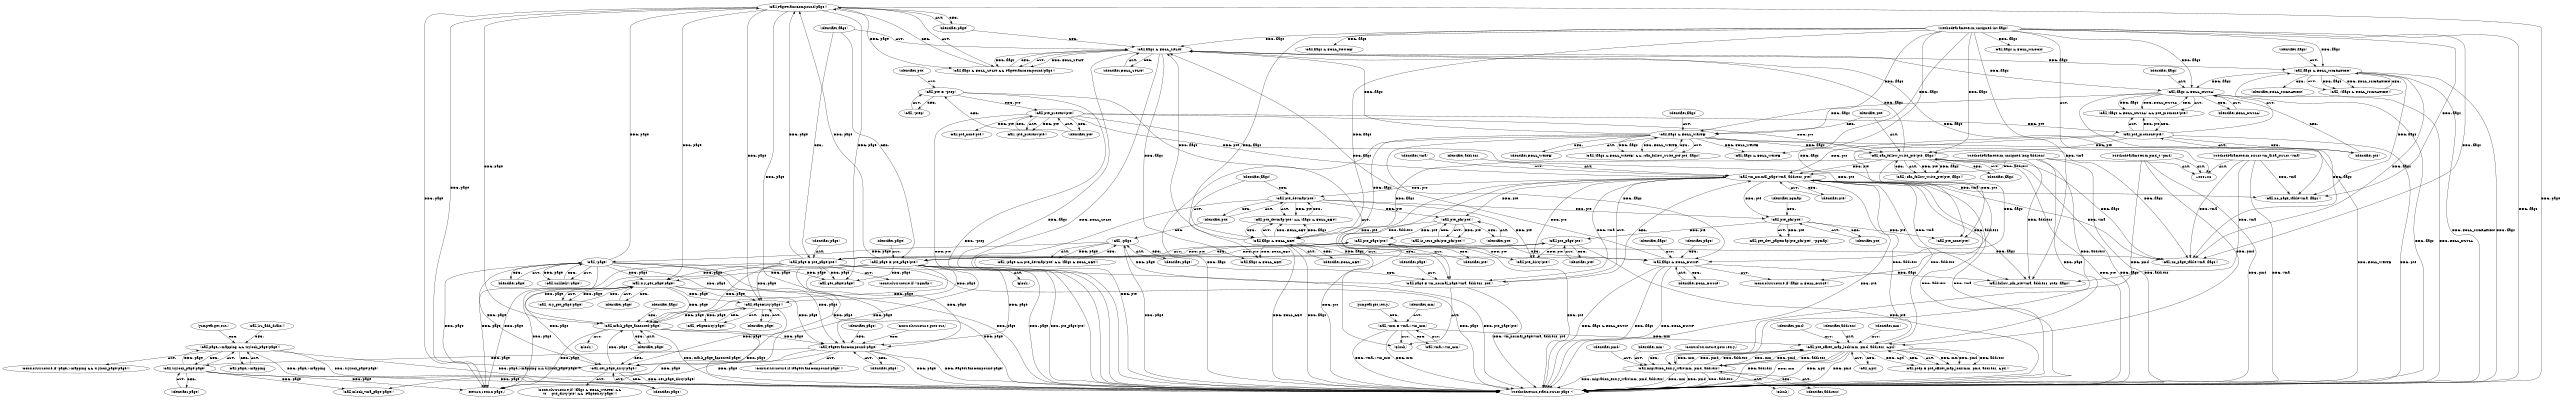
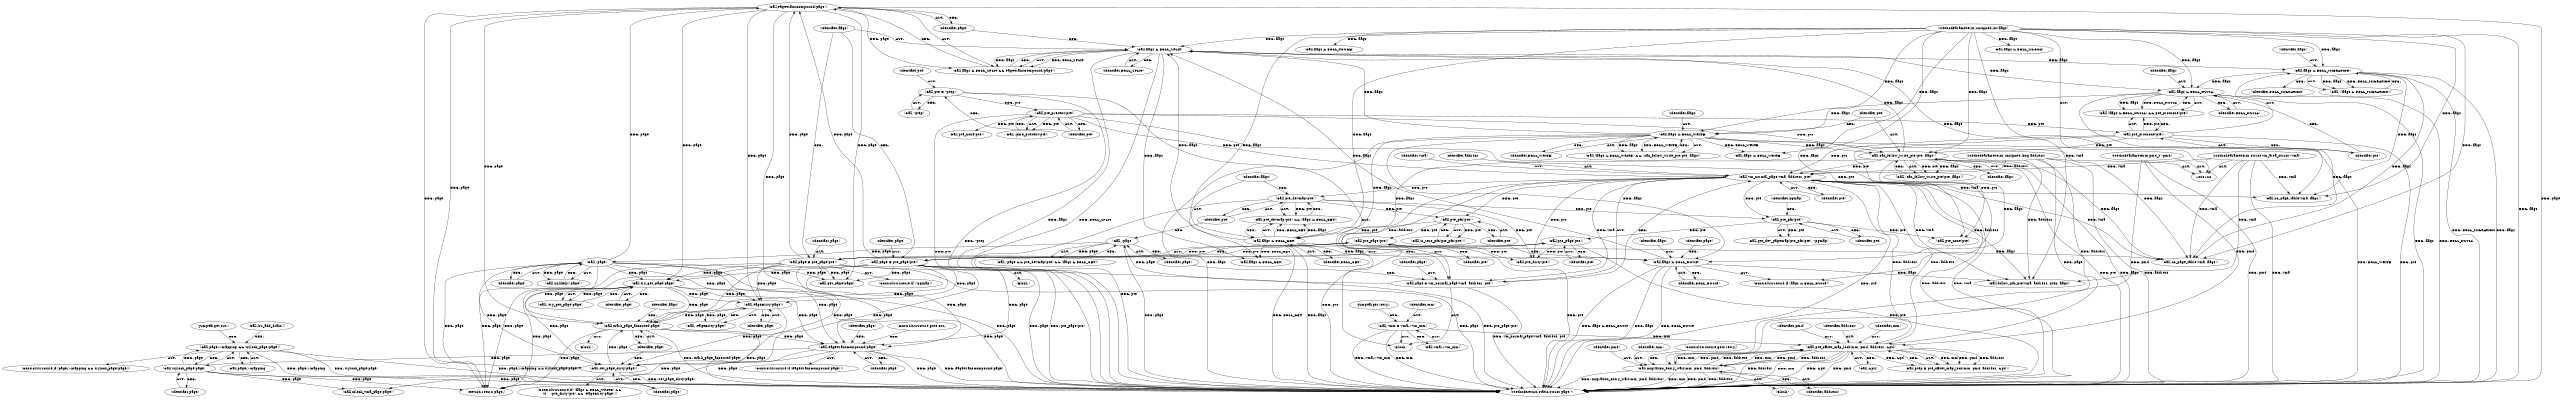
  digraph {
    n1 [label="(Call,page->mapping && trylock_page(page))"]
    n2 [label="(Call,trylock_page(page))"]
    n3 [label="(ControlStructure,if (page->mapping && trylock_page(page)))"]
    n4 [label="(MethodReturn,static struct page *)"]
    n5 [label="(Call,page->mapping)"]
    n6 [label="(Return,return page;)"]
    n7 [label="(Call,mlock_vma_page(page))"]
    n8 [label="(Identifier,page)"]
    n9 [label="(Call,PageTransCompound(page))"]
    n10 [label="(Identifier,page)"]
    n11 [label="(ControlStructure,if (PageTransCompound(page)))"]
    n12 [label="(Call,PageTransCompound(page))"]
    n13 [label="(Call,try_get_page(page))"]
    n14 [label="(Call,mark_page_accessed(page))"]
    n15 [label="(Call,set_page_dirty(page))"]
    n16 [label="(Call,PageDirty(page))"]
    n17 [label="(Call,get_page(page))"]
    n18 [label="(Identifier,page)"]
    n19 [label="(Call,flags & FOLL_SPLIT && PageTransCompound(page))"]
    n20 [label="(Identifier,page)"]
    n21 [label="(Call,!try_get_page(page))"]
    n22 [label="(Identifier,page)"]
    n23 [label="(Block,)"]
    n24 [label="(Identifier,page)"]
    n25 [label="(ControlStructure,if ((flags & FOLL_WRITE) &&\n \t\t    !pte_dirty(pte) && !PageDirty(page)))"]
    n26 [label="(Call,!PageDirty(page))"]
    n27 [label="(Identifier,page)"]
    n28 [label="(Call,flags & FOLL_SPLIT)"]
    n29 [label="(Call,page = pte_page(pte))"]
    n30 [label="(Call,pte_page(pte))"]
    n31 [label="(ControlStructure,if (*pgmap))"]
    n32 [label="(Call,pte_dirty(pte))"]
    n33 [label="(Identifier,pte)"]
    n34 [label="(Call,pte_pfn(pte))"]
    n35 [label="(Identifier,pte)"]
    n36 [label="(Call,pte_none(pte))"]
    n37 [label="(Call,get_dev_pagemap(pte_pfn(pte), *pgmap))"]
    n38 [label="(Call,vm_normal_page(vma, address, pte))"]
    n39 [label="(Call,pte_offset_map_lock(mm, pmd, address, &ptl))"]
    n40 [label="(Call,pte_devmap(pte))"]
    n41 [label="(Call,page = vm_normal_page(vma, address, pte))"]
    n42 [label="(Call,pte_pfn(pte))"]
    n43 [label="(Call,no_page_table(vma, flags))"]
    n44 [label="(Identifier,pte)"]
    n45 [label="(Call,follow_pfn_pte(vma, address, ptep, flags))"]
    n46 [label="(Call,no_page_table(vma, flags))"]
    n47 [label="(Call,migration_entry_wait(mm, pmd, address))"]
    n48 [label="(Call,&ptl)"]
    n49 [label="(Call,ptep = pte_offset_map_lock(mm, pmd, address, &ptl))"]
    n50 [label="(Call,pte_devmap(pte) && (flags & FOLL_GET))"]
    n51 [label="(Identifier,pte)"]
    n52 [label="(Block,)"]
    n53 [label="(Call,!page)"]
    n54 [label="(Call,pte_page(pte))"]
    n55 [label="(Identifier,pte)"]
    n56 [label="(Call,is_zero_pfn(pte_pfn(pte)))"]
    n57 [label="(MethodParameterIn,struct vm_area_struct *vma)"]
    1000108
    n59 [label="(Block,)"]
    n60 [label="(Identifier,address)"]
    n61 [label="(Call,*mm = vma->vm_mm)"]
    n62 [label="(Call,vma->vm_mm)"]
    n63 [label="(MethodParameterIn,pmd_t *pmd)"]
    n64 [label="(MethodParameterIn,unsigned long address)"]
    n65 [label="(Call,pte_protnone(pte))"]
    n66 [label="(Call,can_follow_write_pte(pte, flags))"]
    n67 [label="(Call,(flags & FOLL_NUMA) && pte_protnone(pte))"]
    n68 [label="(Identifier,pte)"]
    n69 [label="(Call,flags & FOLL_MIGRATION)"]
    n70 [label="(Call,flags & FOLL_GET)"]
    n71 [label="(Call,flags & FOLL_DUMP)"]
    n72 [label="(Identifier,flags)"]
    n73 [label="(Call,!can_follow_write_pte(pte, flags))"]
    n74 [label="(Call,flags & FOLL_NUMA)"]
    n75 [label="(Call,pte_present(pte))"]
    n76 [label="(Call,pte_none(pte))"]
-   n77 [label="(Call,!pte_present(pte))"]
+   n77 [label="(Call,!pmd_present(pte))"]
    n78 [label="(Identifier,pte)"]
    n79 [label="(Call,pte = *ptep)"]
    n80 [label="(Call,*ptep)"]
    n81 [label="(Call,flags & FOLL_GET)"]
    n82 [label="(Identifier,FOLL_SPLIT)"]
    n83 [label="(Identifier,FOLL_GET)"]
    n84 [label="(Identifier,FOLL_DUMP)"]
    n85 [label="(ControlStructure,if (flags & FOLL_DUMP))"]
    n86 [label="(Call,flags & FOLL_WRITE)"]
    n87 [label="(Call,(flags & FOLL_WRITE) && !can_follow_write_pte(pte, flags))"]
    n88 [label="(Call,flags & FOLL_WRITE)"]
    n89 [label="(Identifier,FOLL_WRITE)"]
    n90 [label="(Identifier,FOLL_NUMA)"]
    n91 [label="(Call,!(flags & FOLL_MIGRATION))"]
    n92 [label="(Identifier,FOLL_MIGRATION)"]
    n93 [label="(MethodParameterIn,unsigned int flags)"]
    n94 [label="(Call,flags & FOLL_MLOCK)"]
    n95 [label="(Call,flags & FOLL_TOUCH)"]
    n96 [label="(Call,!page)"]
    n97 [label="(Identifier,page)"]
    n98 [label="(Call,unlikely(!page))"]
    n99 [label="(Identifier,page)"]
    n100 [label="(Call,!page && pte_devmap(pte) && (flags & FOLL_GET))"]
    n101 [label="(Call,page = pte_page(pte))"]
    n102 [label="(Block,)"]
    n103 [label="(Identifier,pte)"]
    n104 [label="(Identifier,mm)"]
    n105 [label="(Identifier,pmd)"]
    n106 [label="(Identifier,pgmap)"]
    n107 [label="(Identifier,page)"]
    n108 [label="(Identifier,pte)"]
    n109 [label="(Identifier,mm)"]
    n110 [label="(Identifier,page)"]
    n111 [label="(JumpTarget,out:)"]
    n112 [label="(Identifier,page)"]
    n113 [label="(Identifier,flags)"]
    n114 [label="(ControlStructure,goto out;)"]
    n115 [label="(Call,lru_add_drain())"]
    n116 [label="(Identifier,page)"]
    n117 [label="(Identifier,flags)"]
    n118 [label="(Identifier,flags)"]
    n119 [label="(Identifier,address)"]
    n120 [label="(Identifier,pmd)"]
    n121 [label="(Identifier,pte)"]
    n122 [label="(Identifier,flags)"]
    n123 [label="(ControlStructure,goto retry;)"]
    n124 [label="(Identifier,address)"]
    n125 [label="(Identifier,flags)"]
    n126 [label="(Identifier,mm)"]
    n127 [label="(Identifier,vma)"]
    n128 [label="(JumpTarget,retry:)"]
    n129 [label="(Identifier,flags)"]
    n130 [label="(Identifier,page)"]
    n131 [label="(Identifier,flags)"]
    n1 -> n2 [label="CFG: "]
    n1 -> n3 [label="AST: "]
    n1 -> n4 [label="DDG: page->mapping"]
    n1 -> n4 [label="DDG: trylock_page(page)"]
    n1 -> n4 [label="DDG: page->mapping && trylock_page(page)"]
    n1 -> n5 [label="CFG: "]
    n2 -> n1 [label="AST: "]
    n2 -> n1 [label="DDG: page"]
    n2 -> n4 [label="DDG: page"]
    n2 -> n6 [label="DDG: page"]
    n2 -> n7 [label="DDG: page"]
    n2 -> n8 [label="CFG: "]
    n5 -> n1 [label="AST: "]
    n8 -> n2 [label="AST: "]
    n9 -> n2 [label="DDG: page"]
    n9 -> n4 [label="DDG: page"]
    n9 -> n4 [label="DDG: PageTransCompound(page)"]
    n9 -> n6 [label="DDG: page"]
    n9 -> n7 [label="DDG: page"]
    n9 -> n10 [label="CFG: "]
    n9 -> n11 [label="AST: "]
    n10 -> n9 [label="AST: "]
    n12 -> n4 [label="DDG: page"]
    n12 -> n6 [label="DDG: page"]
    n12 -> n9 [label="DDG: page"]
    n12 -> n13 [label="DDG: page"]
    n12 -> n14 [label="DDG: page"]
    n12 -> n15 [label="DDG: page"]
    n12 -> n16 [label="DDG: page"]
    n12 -> n17 [label="DDG: page"]
    n12 -> n18 [label="CFG: "]
    n12 -> n19 [label="AST: "]
    n12 -> n19 [label="DDG: page"]
    n13 -> n4 [label="DDG: page"]
    n13 -> n6 [label="DDG: page"]
    n13 -> n9 [label="DDG: page"]
    n13 -> n14 [label="DDG: page"]
    n13 -> n15 [label="DDG: page"]
    n13 -> n16 [label="DDG: page"]
    n13 -> n20 [label="CFG: "]
    n13 -> n21 [label="AST: "]
    n13 -> n21 [label="DDG: page"]
    n14 -> n4 [label="DDG: page"]
    n14 -> n4 [label="DDG: mark_page_accessed(page)"]
    n14 -> n6 [label="DDG: page"]
    n14 -> n9 [label="DDG: page"]
    n14 -> n22 [label="CFG: "]
    n14 -> n23 [label="AST: "]
    n15 -> n4 [label="DDG: set_page_dirty(page)"]
    n15 -> n14 [label="DDG: page"]
    n15 -> n24 [label="CFG: "]
    n15 -> n25 [label="AST: "]
    n16 -> n14 [label="DDG: page"]
    n16 -> n15 [label="DDG: page"]
    n16 -> n26 [label="AST: "]
    n16 -> n26 [label="DDG: page"]
    n16 -> n27 [label="CFG: "]
    n18 -> n12 [label="AST: "]
    n18 -> n28 [label="CFG: "]
    n19 -> n12 [label="CFG: "]
    n19 -> n28 [label="CFG: "]
    n20 -> n13 [label="AST: "]
    n21 -> n13 [label="CFG: "]
    n22 -> n14 [label="AST: "]
    n22 -> n15 [label="CFG: "]
    n24 -> n15 [label="AST: "]
    n26 -> n16 [label="CFG: "]
    n27 -> n16 [label="AST: "]
    n28 -> n4 [label="DDG: flags"]
    n28 -> n4 [label="DDG: FOLL_SPLIT"]
    n28 -> n19 [label="AST: "]
    n28 -> n19 [label="DDG: flags"]
    n28 -> n19 [label="DDG: FOLL_SPLIT"]
    n28 -> n43 [label="DDG: flags"]
    n28 -> n69 [label="DDG: flags"]
    n28 -> n74 [label="DDG: flags"]
    n28 -> n81 [label="DDG: flags"]
    n28 -> n82 [label="CFG: "]
    n29 -> n4 [label="DDG: page"]
    n29 -> n4 [label="DDG: pte_page(pte)"]
    n29 -> n6 [label="DDG: page"]
    n29 -> n9 [label="DDG: page"]
    n29 -> n12 [label="DDG: page"]
    n29 -> n13 [label="DDG: page"]
    n29 -> n14 [label="DDG: page"]
    n29 -> n15 [label="DDG: page"]
    n29 -> n16 [label="DDG: page"]
    n29 -> n17 [label="DDG: page"]
    n29 -> n30 [label="CFG: "]
    n29 -> n31 [label="AST: "]
    n30 -> n4 [label="DDG: pte"]
    n30 -> n29 [label="AST: "]
    n30 -> n29 [label="DDG: pte"]
    n30 -> n32 [label="DDG: pte"]
    n30 -> n33 [label="CFG: "]
    n33 -> n30 [label="AST: "]
    n34 -> n30 [label="DDG: pte"]
    n34 -> n35 [label="CFG: "]
    n34 -> n36 [label="DDG: pte"]
    n34 -> n37 [label="AST: "]
    n34 -> n37 [label="DDG: pte"]
    n35 -> n34 [label="AST: "]
    n38 -> n4 [label="DDG: pte"]
    n38 -> n4 [label="DDG: address"]
    n38 -> n4 [label="DDG: vma"]
    n38 -> n32 [label="DDG: pte"]
    n38 -> n34 [label="DDG: pte"]
    n38 -> n39 [label="DDG: address"]
    n38 -> n40 [label="DDG: pte"]
    n38 -> n41 [label="AST: "]
    n38 -> n41 [label="DDG: vma"]
    n38 -> n41 [label="DDG: address"]
    n38 -> n41 [label="DDG: pte"]
    n38 -> n42 [label="DDG: pte"]
    n38 -> n43 [label="DDG: vma"]
    n38 -> n44 [label="CFG: "]
    n38 -> n45 [label="DDG: vma"]
    n38 -> n45 [label="DDG: address"]
    n38 -> n46 [label="DDG: vma"]
    n39 -> n4 [label="DDG: &ptl"]
    n39 -> n4 [label="DDG: pmd"]
    n39 -> n4 [label="DDG: address"]
    n39 -> n4 [label="DDG: mm"]
    n39 -> n38 [label="DDG: address"]
    n39 -> n47 [label="DDG: mm"]
    n39 -> n47 [label="DDG: pmd"]
    n39 -> n47 [label="DDG: address"]
    n39 -> n48 [label="CFG: "]
    n39 -> n49 [label="AST: "]
    n39 -> n49 [label="DDG: mm"]
    n39 -> n49 [label="DDG: pmd"]
    n39 -> n49 [label="DDG: address"]
    n39 -> n49 [label="DDG: &ptl"]
    n40 -> n4 [label="DDG: pte"]
    n40 -> n32 [label="DDG: pte"]
    n40 -> n34 [label="DDG: pte"]
    n40 -> n42 [label="DDG: pte"]
    n40 -> n50 [label="AST: "]
    n40 -> n50 [label="DDG: pte"]
    n40 -> n51 [label="CFG: "]
    n41 -> n4 [label="DDG: vm_normal_page(vma, address, pte)"]
    n41 -> n38 [label="CFG: "]
    n41 -> n52 [label="AST: "]
    n41 -> n53 [label="DDG: page"]
    n42 -> n4 [label="DDG: pte"]
    n42 -> n54 [label="DDG: pte"]
    n42 -> n55 [label="CFG: "]
    n42 -> n56 [label="AST: "]
    n42 -> n56 [label="DDG: pte"]
    n44 -> n38 [label="AST: "]
    n47 -> n4 [label="DDG: pmd"]
    n47 -> n4 [label="DDG: address"]
    n47 -> n4 [label="DDG: migration_entry_wait(mm, pmd, address)"]
    n47 -> n4 [label="DDG: mm"]
    n47 -> n39 [label="DDG: mm"]
    n47 -> n39 [label="DDG: pmd"]
    n47 -> n39 [label="DDG: address"]
    n47 -> n59 [label="AST: "]
    n47 -> n60 [label="CFG: "]
    n48 -> n39 [label="AST: "]
    n49 -> n39 [label="CFG: "]
    n50 -> n40 [label="CFG: "]
    n50 -> n70 [label="CFG: "]
    n51 -> n40 [label="AST: "]
    n51 -> n53 [label="CFG: "]
    n53 -> n4 [label="DDG: page"]
    n53 -> n96 [label="DDG: page"]
    n53 -> n99 [label="CFG: "]
    n53 -> n100 [label="AST: "]
    n53 -> n100 [label="DDG: page"]
    n54 -> n4 [label="DDG: pte"]
    n54 -> n32 [label="DDG: pte"]
    n54 -> n101 [label="AST: "]
    n54 -> n101 [label="DDG: pte"]
    n54 -> n103 [label="CFG: "]
    n55 -> n42 [label="AST: "]
    n55 -> n71 [label="CFG: "]
    n56 -> n42 [label="CFG: "]
    n57 -> n4 [label="DDG: vma"]
+   n57 -> n38 [label="DDG: vma"]
    n57 -> n43 [label="DDG: vma"]
    n57 -> n45 [label="DDG: vma"]
    n57 -> n46 [label="DDG: vma"]
    n57 -> 1000108 [label="AST: "]
    n60 -> n47 [label="AST: "]
    n61 -> n4 [label="DDG: mm"]
    n61 -> n4 [label="DDG: vma->vm_mm"]
    n61 -> n39 [label="DDG: mm"]
    n61 -> n52 [label="AST: "]
    n61 -> n62 [label="CFG: "]
    n62 -> n61 [label="AST: "]
    n63 -> n4 [label="DDG: pmd"]
    n63 -> n39 [label="DDG: pmd"]
    n63 -> n47 [label="DDG: pmd"]
    n63 -> 1000108 [label="AST: "]
    n64 -> n4 [label="DDG: address"]
    n64 -> n38 [label="DDG: address"]
    n64 -> n39 [label="DDG: address"]
    n64 -> n45 [label="DDG: address"]
    n64 -> n47 [label="DDG: page"]
    n64 -> 1000108 [label="AST: "]
    n65 -> n4 [label="DDG: pte"]
    n65 -> n36 [label="DDG: pte"]
    n65 -> n38 [label="DDG: pte"]
    n65 -> n66 [label="DDG: pte"]
    n65 -> n67 [label="AST: "]
    n65 -> n67 [label="DDG: pte"]
    n65 -> n68 [label="CFG: "]
    n65 -> n69 [label="AST: "]
    n66 -> n4 [label="DDG: flags"]
    n66 -> n4 [label="DDG: pte"]
    n66 -> n28 [label="DDG: flags"]
    n66 -> n38 [label="DDG: pte"]
    n66 -> n46 [label="DDG: flags"]
    n66 -> n70 [label="DDG: flags"]
    n66 -> n71 [label="DDG: flags"]
    n66 -> n72 [label="CFG: "]
    n66 -> n73 [label="AST: "]
    n66 -> n73 [label="DDG: pte"]
    n66 -> n73 [label="DDG: flags"]
    n67 -> n65 [label="CFG: "]
    n67 -> n74 [label="CFG: "]
    n68 -> n65 [label="AST: "]
    n68 -> n74 [label="CFG: "]
    n69 -> n4 [label="DDG: flags"]
    n69 -> n4 [label="DDG: FOLL_MIGRATION"]
    n69 -> n43 [label="DDG: flags"]
    n69 -> n46 [label="DDG: flags"]
    n69 -> n74 [label="DDG: flags"]
    n69 -> n91 [label="AST: "]
    n69 -> n91 [label="DDG: flags"]
    n69 -> n91 [label="DDG: FOLL_MIGRATION"]
    n69 -> n92 [label="CFG: "]
    n70 -> n4 [label="DDG: FOLL_GET"]
    n70 -> n4 [label="DDG: flags"]
    n70 -> n28 [label="DDG: flags"]
    n70 -> n46 [label="DDG: flags"]
    n70 -> n50 [label="AST: "]
    n70 -> n50 [label="DDG: flags"]
    n70 -> n50 [label="DDG: FOLL_GET"]
    n70 -> n71 [label="DDG: flags"]
    n70 -> n81 [label="DDG: FOLL_GET"]
    n70 -> n83 [label="CFG: "]
    n71 -> n4 [label="DDG: flags & FOLL_DUMP"]
    n71 -> n4 [label="DDG: flags"]
    n71 -> n4 [label="DDG: FOLL_DUMP"]
    n71 -> n28 [label="DDG: flags"]
    n71 -> n45 [label="DDG: flags"]
    n71 -> n84 [label="CFG: "]
    n71 -> n85 [label="AST: "]
    n72 -> n66 [label="AST: "]
    n73 -> n66 [label="CFG: "]
    n74 -> n4 [label="DDG: FOLL_NUMA"]
    n74 -> n4 [label="DDG: flags"]
    n74 -> n46 [label="DDG: flags"]
    n74 -> n67 [label="AST: "]
    n74 -> n67 [label="DDG: flags"]
    n74 -> n67 [label="DDG: FOLL_NUMA"]
    n74 -> n86 [label="DDG: flags"]
    n74 -> n90 [label="CFG: "]
    n75 -> n4 [label="DDG: pte"]
    n75 -> n36 [label="DDG: pte"]
    n75 -> n38 [label="DDG: pte"]
    n75 -> n65 [label="DDG: pte"]
    n75 -> n66 [label="DDG: pte"]
    n75 -> n76 [label="DDG: pte"]
    n75 -> n77 [label="AST: "]
    n75 -> n77 [label="DDG: pte"]
    n75 -> n78 [label="CFG: "]
    n77 -> n75 [label="CFG: "]
    n78 -> n75 [label="AST: "]
    n78 -> n79 [label="CFG: "]
    n79 -> n4 [label="DDG: *ptep"]
    n79 -> n52 [label="AST: "]
    n79 -> n75 [label="DDG: pte"]
    n79 -> n80 [label="CFG: "]
    n80 -> n79 [label="AST: "]
    n82 -> n28 [label="AST: "]
    n83 -> n70 [label="AST: "]
    n84 -> n71 [label="AST: "]
    n86 -> n4 [label="DDG: FOLL_WRITE"]
    n86 -> n4 [label="DDG: flags"]
    n86 -> n28 [label="DDG: flags"]
    n86 -> n46 [label="DDG: flags"]
    n86 -> n66 [label="DDG: flags"]
    n86 -> n70 [label="DDG: flags"]
    n86 -> n71 [label="DDG: flags"]
    n86 -> n87 [label="AST: "]
    n86 -> n87 [label="DDG: flags"]
    n86 -> n87 [label="DDG: FOLL_WRITE"]
    n86 -> n88 [label="DDG: FOLL_WRITE"]
    n86 -> n89 [label="CFG: "]
    n87 -> n86 [label="CFG: "]
    n89 -> n86 [label="AST: "]
    n90 -> n74 [label="AST: "]
    n91 -> n69 [label="CFG: "]
    n93 -> n4 [label="DDG: flags"]
    n93 -> n28 [label="DDG: flags"]
    n93 -> n43 [label="DDG: flags"]
    n93 -> n45 [label="DDG: vma"]
    n93 -> n46 [label="DDG: flags"]
    n93 -> 1000108 [label="AST: "]
    n93 -> n66 [label="DDG: flags"]
    n93 -> n69 [label="DDG: flags"]
    n93 -> n70 [label="DDG: flags"]
    n93 -> n74 [label="DDG: flags"]
    n93 -> n81 [label="DDG: flags"]
    n93 -> n85 [label="DDG: flags"]
    n93 -> n86 [label="DDG: flags"]
    n93 -> n88 [label="DDG: flags"]
    n93 -> n94 [label="DDG: flags"]
    n93 -> n95 [label="DDG: flags"]
    n96 -> n4 [label="DDG: page"]
    n96 -> n6 [label="DDG: page"]
    n96 -> n9 [label="DDG: page"]
    n96 -> n12 [label="DDG: page"]
    n96 -> n13 [label="DDG: page"]
    n96 -> n14 [label="DDG: page"]
    n96 -> n15 [label="DDG: page"]
    n96 -> n16 [label="DDG: page"]
    n96 -> n17 [label="DDG: page"]
    n96 -> n97 [label="CFG: "]
    n96 -> n98 [label="AST: "]
    n96 -> n98 [label="DDG: page"]
    n97 -> n96 [label="AST: "]
    n98 -> n96 [label="CFG: "]
    n99 -> n41 [label="CFG: "]
    n99 -> n53 [label="AST: "]
    n100 -> n53 [label="CFG: "]
    n101 -> n4 [label="DDG: pte_page(pte)"]
    n101 -> n4 [label="DDG: page"]
    n101 -> n6 [label="DDG: page"]
    n101 -> n9 [label="DDG: page"]
    n101 -> n12 [label="DDG: page"]
    n101 -> n13 [label="DDG: page"]
    n101 -> n14 [label="DDG: page"]
    n101 -> n15 [label="DDG: page"]
    n101 -> n16 [label="DDG: page"]
    n101 -> n17 [label="DDG: page"]
    n101 -> n54 [label="CFG: "]
    n101 -> n102 [label="AST: "]
    n103 -> n54 [label="AST: "]
    n104 -> n61 [label="AST: "]
    n105 -> n47 [label="AST: "]
    n106 -> n34 [label="CFG: "]
    n107 -> n29 [label="AST: "]
    n108 -> n79 [label="AST: "]
    n109 -> n47 [label="AST: "]
    n110 -> n41 [label="AST: "]
    n111 -> n1 [label="CFG: "]
    n112 -> n9 [label="CFG: "]
    n113 -> n86 [label="AST: "]
    n114 -> n9 [label="CFG: "]
    n115 -> n1 [label="CFG: "]
    n116 -> n71 [label="CFG: "]
    n117 -> n69 [label="AST: "]
    n118 -> n28 [label="AST: "]
    n118 -> n29 [label="CFG: "]
    n118 -> n101 [label="CFG: "]
    n119 -> n38 [label="AST: "]
    n120 -> n39 [label="AST: "]
    n121 -> n66 [label="AST: "]
    n121 -> n86 [label="CFG: "]
    n122 -> n71 [label="AST: "]
    n123 -> n47 [label="CFG: "]
    n124 -> n39 [label="AST: "]
    n125 -> n74 [label="AST: "]
    n126 -> n39 [label="AST: "]
    n127 -> n38 [label="AST: "]
    n128 -> n61 [label="CFG: "]
    n129 -> n14 [label="CFG: "]
    n130 -> n101 [label="AST: "]
    n131 -> n40 [label="CFG: "]
    n131 -> n70 [label="AST: "]
  }
